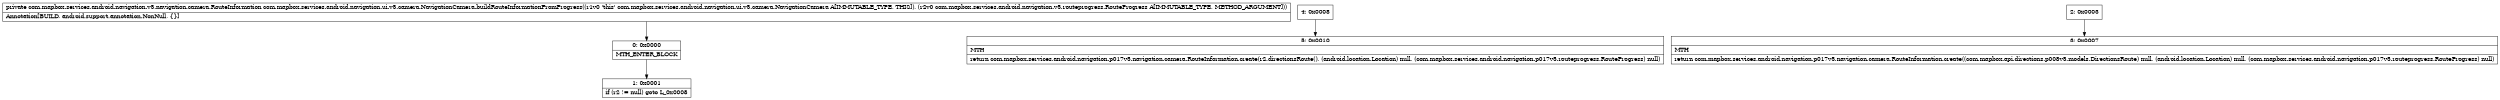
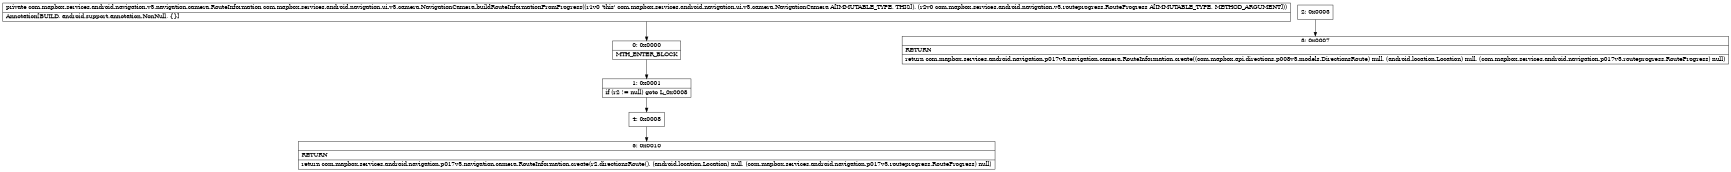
  digraph {
    node [shape=record]
    n1 [label="{0\:\ 0x0000|MTH_ENTER_BLOCK\l}"]
    n2 [label="{1\:\ 0x0001|if (r2 != null) goto L_0x0008\l}"]
    n3 [label="{4\:\ 0x0008}"]
    n4 [label="{2\:\ 0x0003}"]
-   n5 [label="{3\:\ 0x0007|MTH\l|return com.mapbox.services.android.navigation.p017v5.navigation.camera.RouteInformation.create((com.mapbox.api.directions.p008v5.models.DirectionsRoute) null, (android.location.Location) null, (com.mapbox.services.android.navigation.p017v5.routeprogress.RouteProgress) null)\l}"]
-   n6 [label="{5\:\ 0x0010|MTH\l|return com.mapbox.services.android.navigation.p017v5.navigation.camera.RouteInformation.create(r2.directionsRoute(), (android.location.Location) null, (com.mapbox.services.android.navigation.p017v5.routeprogress.RouteProgress) null)\l}"]
+   n5 [label="{3\:\ 0x0007|RETURN\l|return com.mapbox.services.android.navigation.p017v5.navigation.camera.RouteInformation.create((com.mapbox.api.directions.p008v5.models.DirectionsRoute) null, (android.location.Location) null, (com.mapbox.services.android.navigation.p017v5.routeprogress.RouteProgress) null)\l}"]
+   n6 [label="{5\:\ 0x0010|RETURN\l|return com.mapbox.services.android.navigation.p017v5.navigation.camera.RouteInformation.create(r2.directionsRoute(), (android.location.Location) null, (com.mapbox.services.android.navigation.p017v5.routeprogress.RouteProgress) null)\l}"]
    n7 [label="{private com.mapbox.services.android.navigation.v5.navigation.camera.RouteInformation com.mapbox.services.android.navigation.ui.v5.camera.NavigationCamera.buildRouteInformationFromProgress((r1v0 'this' com.mapbox.services.android.navigation.ui.v5.camera.NavigationCamera A[IMMUTABLE_TYPE, THIS]), (r2v0 com.mapbox.services.android.navigation.v5.routeprogress.RouteProgress A[IMMUTABLE_TYPE, METHOD_ARGUMENT]))  | Annotation[BUILD, android.support.annotation.NonNull, \{\}]\l}"]
    n1 -> n2
+   n2 -> n3
    n3 -> n6
    n4 -> n5
    n7 -> n1
  }
